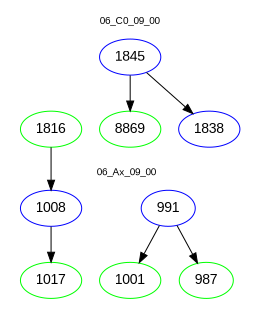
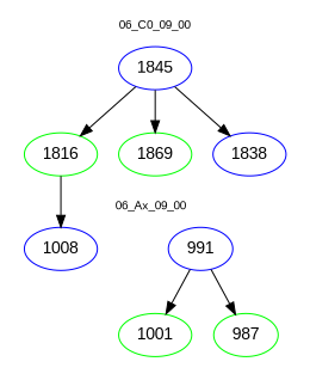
  digraph {
    fontname="Liberation Sans"
    node [color=green fontname="Liberation Sans"]
    edge [color=black fontname="Liberation Sans"]
    n1 [color=blue label=991]
    n2 [color=blue label=1008]
    n3 [label=1001]
    n4 [label=987]
-   n5 [label=1017]
    n6 [color=blue label=1845]
    n7 [label=1816]
-   n8 [label=8869]
+   n8 [label=1869]
    n9 [color=blue label=1838]
    subgraph cluster_1 {
      color=white
      fontsize=10
      label="06_Ax_09_00"
      n1
      n2
      n3
      n4
-     n5
    }
    subgraph cluster_2 {
      color=white
      fontsize=10
      label="06_C0_09_00"
      n6
      n7
      n8
      n9
    }
    n1 -> n3
    n1 -> n4
-   n2 -> n5
+   n6 -> n7
    n6 -> n8
    n6 -> n9
    n7 -> n2
  }
